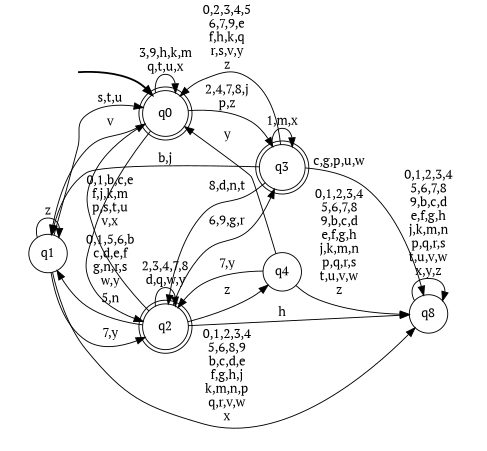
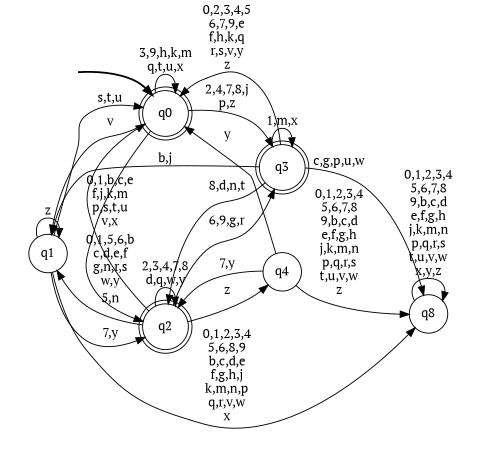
  digraph {
    fontname="PT Serif"
    rankdir=LR
    node [fontname="PT Serif" shape=doublecircle style="rounded,filled" color=black fillcolor=white]
    edge [fontname="PT Serif"]
    __start0 [height=0 shape=none style=invis width=0 color="" fillcolor=""]
    n2 [label=q0]
    n3 [label=q1 shape=circle style=filled]
    n4 [label=q2]
    n5 [label=q3]
    n6 [label=q8 shape=circle style=filled]
    n7 [label=q4 shape=circle style=filled]
    subgraph cluster_1 {
      nodesep=0.15
      ranksep=0.15
      style=invis
      __start0
      n2
    }
    __start0 -> n2 [penwidth=2]
    n2 -> n2 [label="3,9,h,k,m\nq,t,u,x"]
    n2 -> n3 [label=v]
    n2 -> n4 [label="0,1,5,6,b\nc,d,e,f\ng,n,r,s\nw,y"]
    n2 -> n5 [label="2,4,7,8,j\np,z"]
    n3 -> n2 [label="s,t,u"]
    n3 -> n3 [label=z]
    n3 -> n4 [label="7,y"]
    n3 -> n6 [label="0,1,2,3,4\n5,6,8,9\nb,c,d,e\nf,g,h,j\nk,m,n,p\nq,r,v,w\nx"]
    n4 -> n2 [label="0,1,b,c,e\nf,j,k,m\np,s,t,u\nv,x"]
    n4 -> n3 [label="5,n"]
    n4 -> n4 [label="2,3,4,7,8\nd,q,w,y"]
    n4 -> n5 [label="6,9,g,r"]
-   n4 -> n6 [label=h]
    n4 -> n7 [label=z]
    n5 -> n2 [label="0,2,3,4,5\n6,7,9,e\nf,h,k,q\nr,s,v,y\nz"]
    n5 -> n3 [label="b,j"]
    n5 -> n4 [label="8,d,n,t"]
    n5 -> n5 [label="1,m,x"]
    n5 -> n6 [label="c,g,p,u,w"]
    n6 -> n6 [label="0,1,2,3,4\n5,6,7,8\n9,b,c,d\ne,f,g,h\nj,k,m,n\np,q,r,s\nt,u,v,w\nx,y,z"]
    n7 -> n2 [label=y]
    n7 -> n4 [label="7,y"]
    n7 -> n6 [label="0,1,2,3,4\n5,6,7,8\n9,b,c,d\ne,f,g,h\nj,k,m,n\np,q,r,s\nt,u,v,w\nz"]
  }
